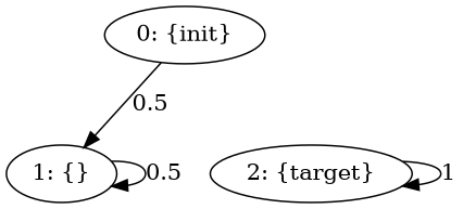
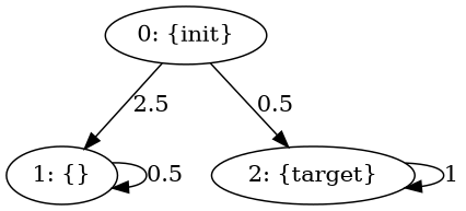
  digraph {
    n1 [label="0: {init}"]
    n2 [label="1: {}"]
    n3 [label="2: {target}"]
-   n1 -> n2 [label=0.5]
+   n1 -> n2 [label=2.5]
+   n1 -> n3 [label=0.5]
    n2 -> n2 [label=0.5]
    n3 -> n3 [label=1]
  }
